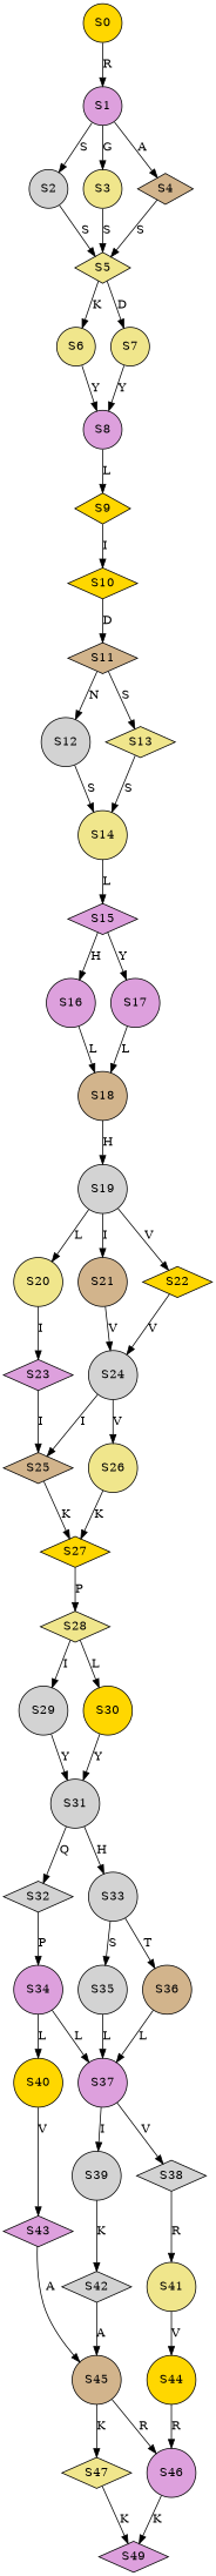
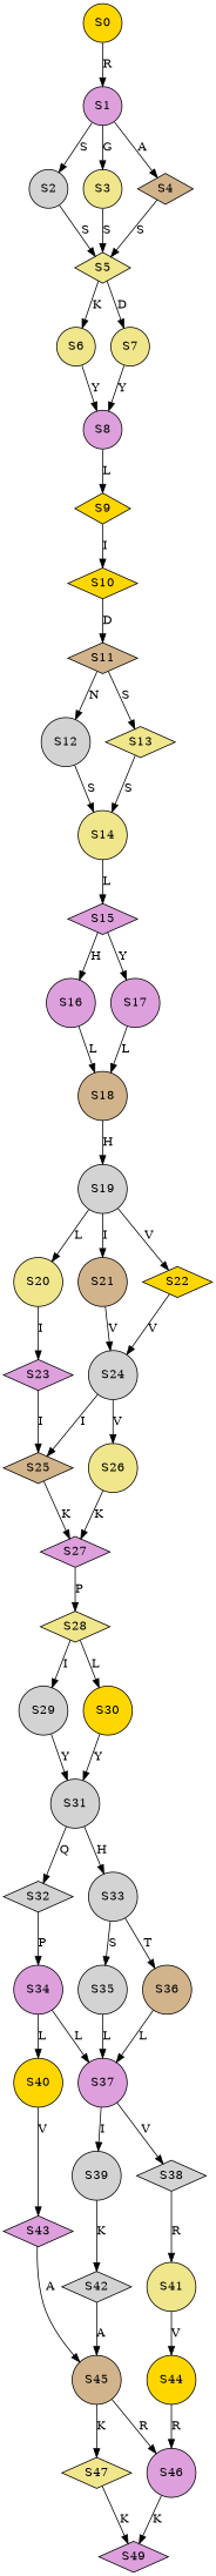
  strict digraph {
    node [fillcolor=lightgrey shape=circle style=filled]
    S0 [fillcolor=gold]
    S1 [fillcolor=plum]
    S2
    S3 [fillcolor=khaki]
    S4 [fillcolor=tan shape=diamond]
    S5 [fillcolor=khaki shape=diamond]
    S6 [fillcolor=khaki]
    S7 [fillcolor=khaki]
    S8 [fillcolor=plum]
    S9 [fillcolor=gold shape=diamond]
    S10 [fillcolor=gold shape=diamond]
    S11 [fillcolor=tan shape=diamond]
    S12
    S13 [fillcolor=khaki shape=diamond]
    S14 [fillcolor=khaki]
    S15 [fillcolor=plum shape=diamond]
    S16 [fillcolor=plum]
    S17 [fillcolor=plum]
    S18 [fillcolor=tan]
    S19
    S20 [fillcolor=khaki]
    S21 [fillcolor=tan]
    S22 [fillcolor=gold shape=diamond]
    S23 [fillcolor=plum shape=diamond]
    S24
    S25 [fillcolor=tan shape=diamond]
    S26 [fillcolor=khaki]
-   S27 [fillcolor=gold shape=diamond]
+   S27 [fillcolor=plum shape=diamond]
    S28 [fillcolor=khaki shape=diamond]
    S29
    S30 [fillcolor=gold]
    S31
    S32 [shape=diamond]
    S33
    S34 [fillcolor=plum]
    S35
    S36 [fillcolor=tan]
    S37 [fillcolor=plum]
    S40 [fillcolor=gold]
    S38 [shape=diamond]
    S39
    S41 [fillcolor=khaki]
    S42 [shape=diamond]
    S43 [fillcolor=plum shape=diamond]
    S44 [fillcolor=gold]
    S45 [fillcolor=tan]
    S46 [fillcolor=plum]
    S47 [fillcolor=khaki shape=diamond]
    S49 [fillcolor=plum shape=diamond]
    S0 -> S1 [label=R]
    S1 -> S2 [label=S]
    S1 -> S3 [label=G]
    S1 -> S4 [label=A]
    S2 -> S5 [label=S]
    S3 -> S5 [label=S]
    S4 -> S5 [label=S]
    S5 -> S6 [label=K]
    S5 -> S7 [label=D]
    S6 -> S8 [label=Y]
    S7 -> S8 [label=Y]
    S8 -> S9 [label=L]
    S9 -> S10 [label=I]
    S10 -> S11 [label=D]
    S11 -> S12 [label=N]
    S11 -> S13 [label=S]
    S12 -> S14 [label=S]
    S13 -> S14 [label=S]
    S14 -> S15 [label=L]
    S15 -> S16 [label=H]
    S15 -> S17 [label=Y]
    S16 -> S18 [label=L]
    S17 -> S18 [label=L]
    S18 -> S19 [label=H]
    S19 -> S20 [label=L]
    S19 -> S21 [label=I]
    S19 -> S22 [label=V]
    S20 -> S23 [label=I]
    S21 -> S24 [label=V]
    S22 -> S24 [label=V]
    S23 -> S25 [label=I]
    S24 -> S25 [label=I]
    S24 -> S26 [label=V]
    S25 -> S27 [label=K]
    S26 -> S27 [label=K]
    S27 -> S28 [label=P]
    S28 -> S29 [label=I]
    S28 -> S30 [label=L]
    S29 -> S31 [label=Y]
    S30 -> S31 [label=Y]
    S31 -> S32 [label=Q]
    S31 -> S33 [label=H]
    S32 -> S34 [label=P]
    S33 -> S35 [label=S]
    S33 -> S36 [label=T]
    S34 -> S37 [label=L]
    S34 -> S40 [label=L]
    S35 -> S37 [label=L]
    S36 -> S37 [label=L]
    S37 -> S38 [label=V]
    S37 -> S39 [label=I]
    S40 -> S43 [label=V]
    S38 -> S41 [label=R]
    S39 -> S42 [label=K]
    S41 -> S44 [label=V]
    S42 -> S45 [label=A]
    S43 -> S45 [label=A]
    S44 -> S46 [label=R]
    S45 -> S46 [label=R]
    S45 -> S47 [label=K]
    S46 -> S49 [label=K]
    S47 -> S49 [label=K]
  }
